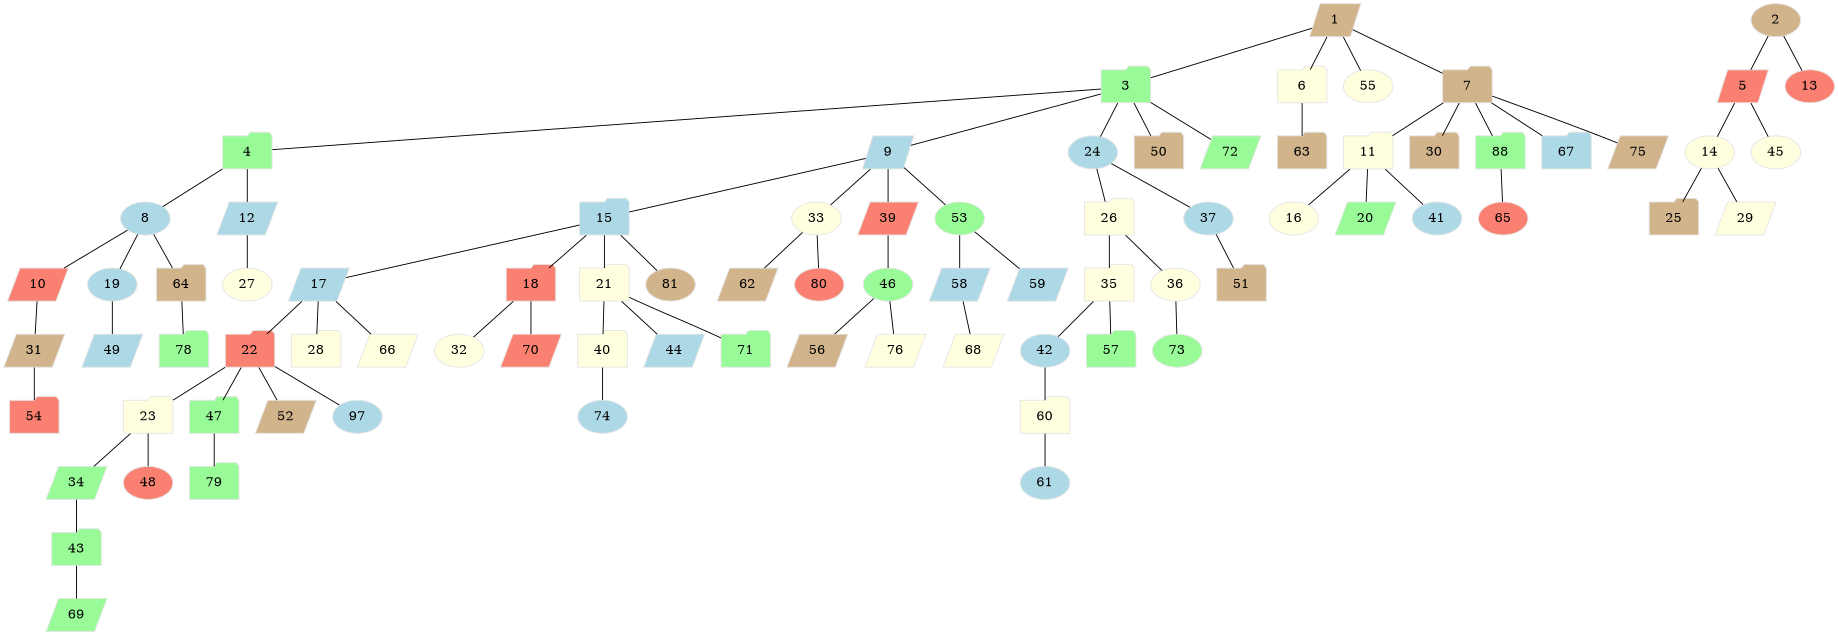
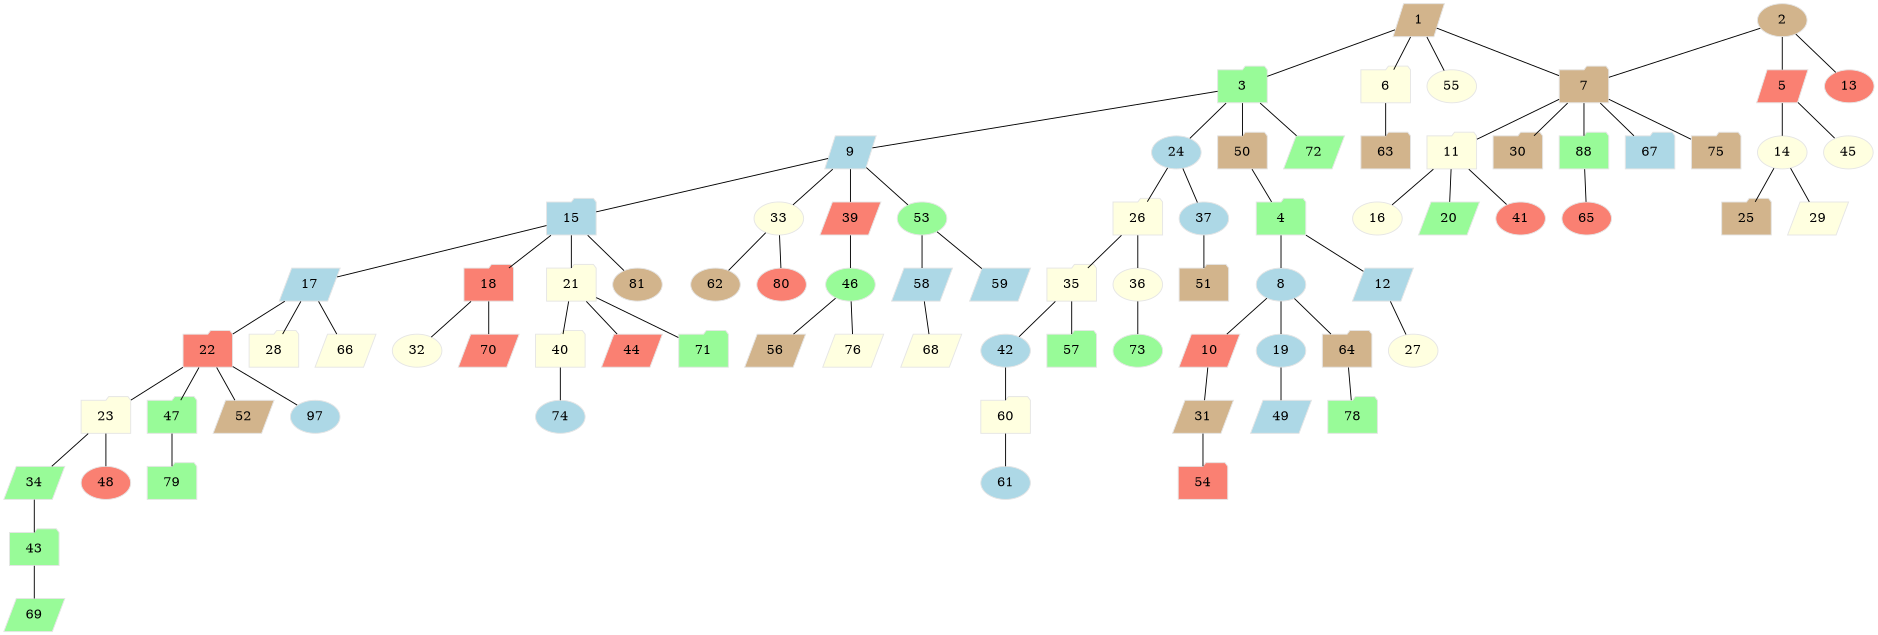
  graph {
    node [color=gray90 fillcolor=lightyellow shape=folder style=filled]
    1 [fillcolor=tan shape=parallelogram]
    3 [fillcolor=palegreen]
    6
    55 [shape=ellipse]
    7 [fillcolor=tan]
    2 [fillcolor=tan shape=ellipse]
    5 [fillcolor=salmon shape=parallelogram]
    13 [fillcolor=salmon shape=ellipse]
    4 [fillcolor=palegreen]
    9 [fillcolor=lightblue shape=parallelogram]
    24 [fillcolor=lightblue shape=ellipse]
    50 [fillcolor=tan]
    72 [fillcolor=palegreen shape=parallelogram]
    63 [fillcolor=tan]
    14 [shape=ellipse]
    45 [shape=ellipse]
    11
    30 [fillcolor=tan]
    n19 [fillcolor=palegreen label=88]
    67 [fillcolor=lightblue]
-   75 [fillcolor=tan shape=parallelogram]
+   75 [fillcolor=tan]
    8 [fillcolor=lightblue shape=ellipse]
    12 [fillcolor=lightblue shape=parallelogram]
    15 [fillcolor=lightblue]
    33 [shape=ellipse]
    39 [fillcolor=salmon shape=parallelogram]
    53 [fillcolor=palegreen shape=ellipse]
    26
    37 [fillcolor=lightblue shape=ellipse]
    10 [fillcolor=salmon shape=parallelogram]
    19 [fillcolor=lightblue shape=ellipse]
    64 [fillcolor=tan]
    27 [shape=ellipse]
    25 [fillcolor=tan]
    29 [shape=parallelogram]
    16 [shape=ellipse]
    20 [fillcolor=palegreen shape=parallelogram]
-   41 [fillcolor=lightblue shape=ellipse]
+   41 [fillcolor=salmon shape=ellipse]
    65 [fillcolor=salmon shape=ellipse]
    31 [fillcolor=tan shape=parallelogram]
    49 [fillcolor=lightblue shape=parallelogram]
    78 [fillcolor=palegreen]
    17 [fillcolor=lightblue shape=parallelogram]
    18 [fillcolor=salmon]
    21
    81 [fillcolor=tan shape=ellipse]
-   62 [fillcolor=tan shape=parallelogram]
+   62 [fillcolor=tan shape=ellipse]
    80 [fillcolor=salmon shape=ellipse]
    46 [fillcolor=palegreen shape=ellipse]
    58 [fillcolor=lightblue shape=parallelogram]
    59 [fillcolor=lightblue shape=parallelogram]
    54 [fillcolor=salmon]
    22 [fillcolor=salmon]
    28
    66 [shape=parallelogram]
    32 [shape=ellipse]
    70 [fillcolor=salmon shape=parallelogram]
    40
-   44 [fillcolor=lightblue shape=parallelogram]
+   44 [fillcolor=salmon shape=parallelogram]
    71 [fillcolor=palegreen]
    23
    47 [fillcolor=palegreen]
    52 [fillcolor=tan shape=parallelogram]
    n64 [fillcolor=lightblue label=97 shape=ellipse]
    74 [fillcolor=lightblue shape=ellipse]
    34 [fillcolor=palegreen shape=parallelogram]
    48 [fillcolor=salmon shape=ellipse]
    79 [fillcolor=palegreen]
    43 [fillcolor=palegreen]
    35
    36 [shape=ellipse]
    51 [fillcolor=tan]
    42 [fillcolor=lightblue shape=ellipse]
    57 [fillcolor=palegreen]
    73 [fillcolor=palegreen shape=ellipse]
    69 [fillcolor=palegreen shape=parallelogram]
    60
    56 [fillcolor=tan shape=parallelogram]
    76 [shape=parallelogram]
    61 [fillcolor=lightblue shape=ellipse]
    68 [shape=parallelogram]
    1 -- 3
    1 -- 6
    1 -- 55
    1 -- 7
-   3 -- 4
+   50 -- 4
    3 -- 9
    3 -- 24
    3 -- 50
    3 -- 72
    6 -- 63
    7 -- 11
    7 -- 30
    7 -- n19
    7 -- 67
    7 -- 75
+   2 -- 7
    2 -- 5
    2 -- 13
    5 -- 14
    5 -- 45
    4 -- 8
    4 -- 12
    9 -- 15
    9 -- 33
    9 -- 39
    9 -- 53
    24 -- 26
    24 -- 37
    14 -- 25
    14 -- 29
    11 -- 16
    11 -- 20
    11 -- 41
    n19 -- 65
    8 -- 10
    8 -- 19
    8 -- 64
    12 -- 27
    15 -- 17
    15 -- 18
    15 -- 21
    15 -- 81
    33 -- 62
    33 -- 80
    39 -- 46
    53 -- 58
    53 -- 59
    26 -- 35
    26 -- 36
    37 -- 51
    10 -- 31
    19 -- 49
    64 -- 78
    31 -- 54
    17 -- 22
    17 -- 28
    17 -- 66
    18 -- 32
    18 -- 70
    21 -- 40
    21 -- 44
    21 -- 71
    46 -- 56
    46 -- 76
    58 -- 68
    22 -- 23
    22 -- 47
    22 -- 52
    22 -- n64
    40 -- 74
    23 -- 34
    23 -- 48
    47 -- 79
    34 -- 43
    43 -- 69
    35 -- 42
    35 -- 57
    36 -- 73
    42 -- 60
    60 -- 61
  }
